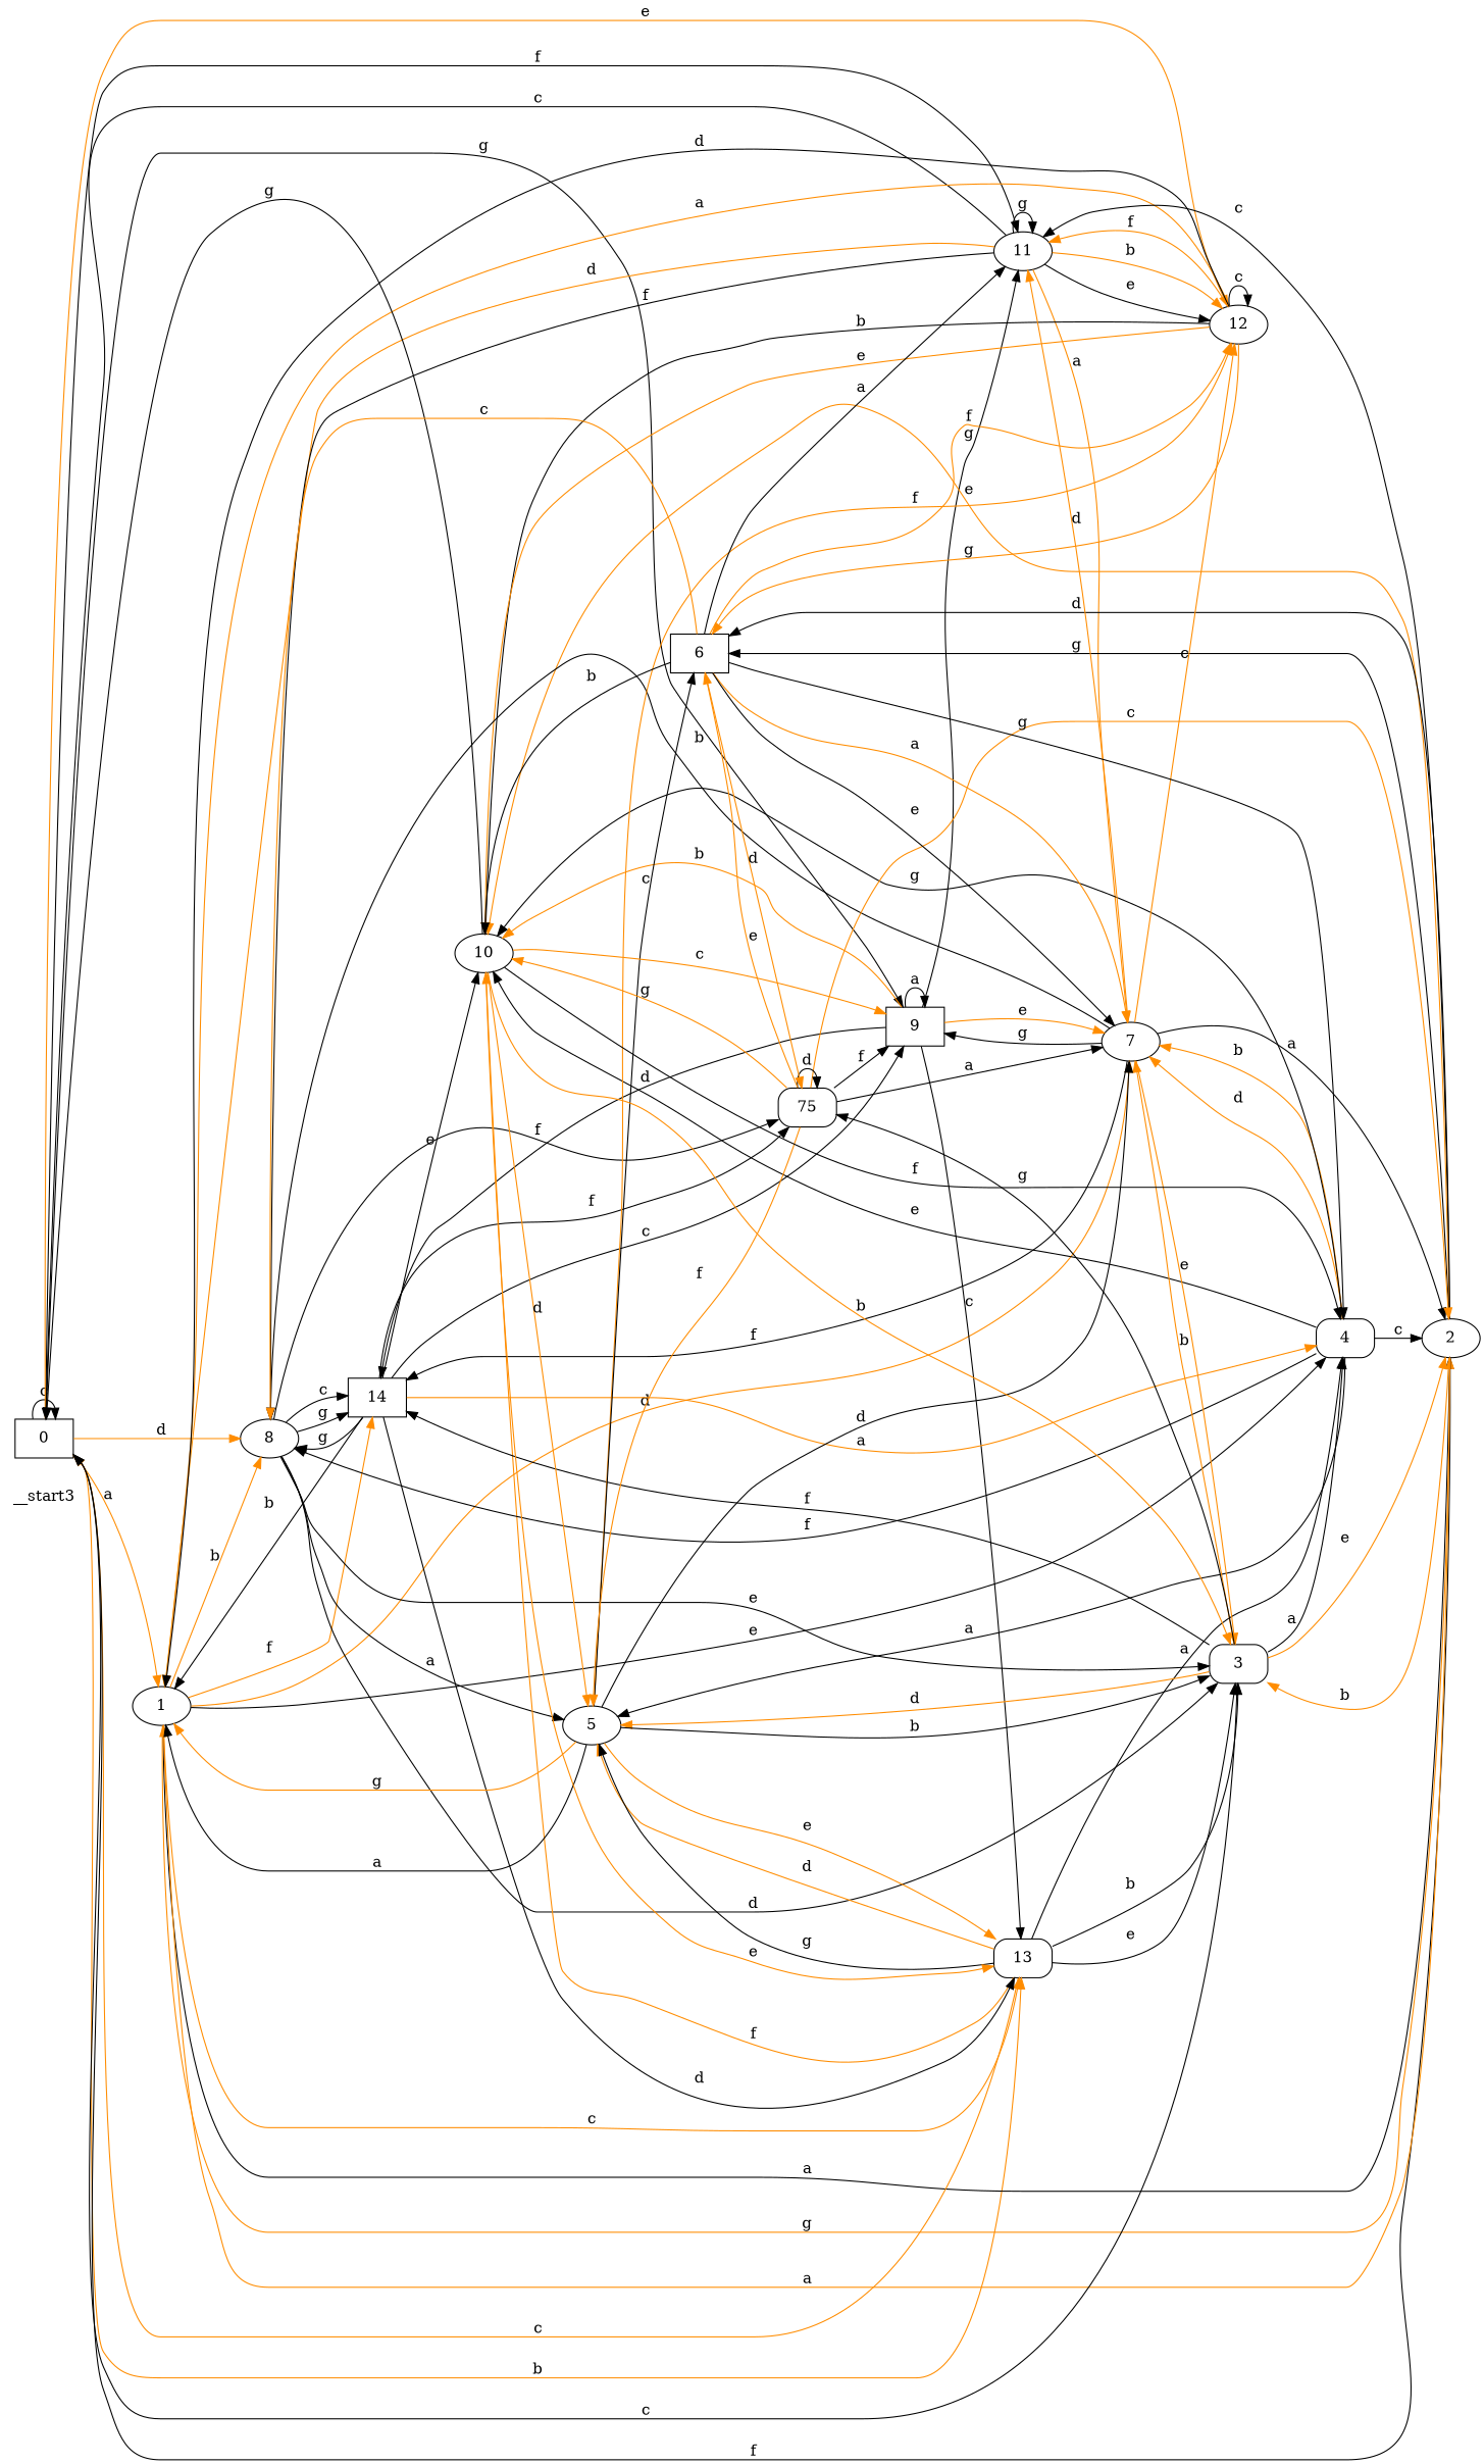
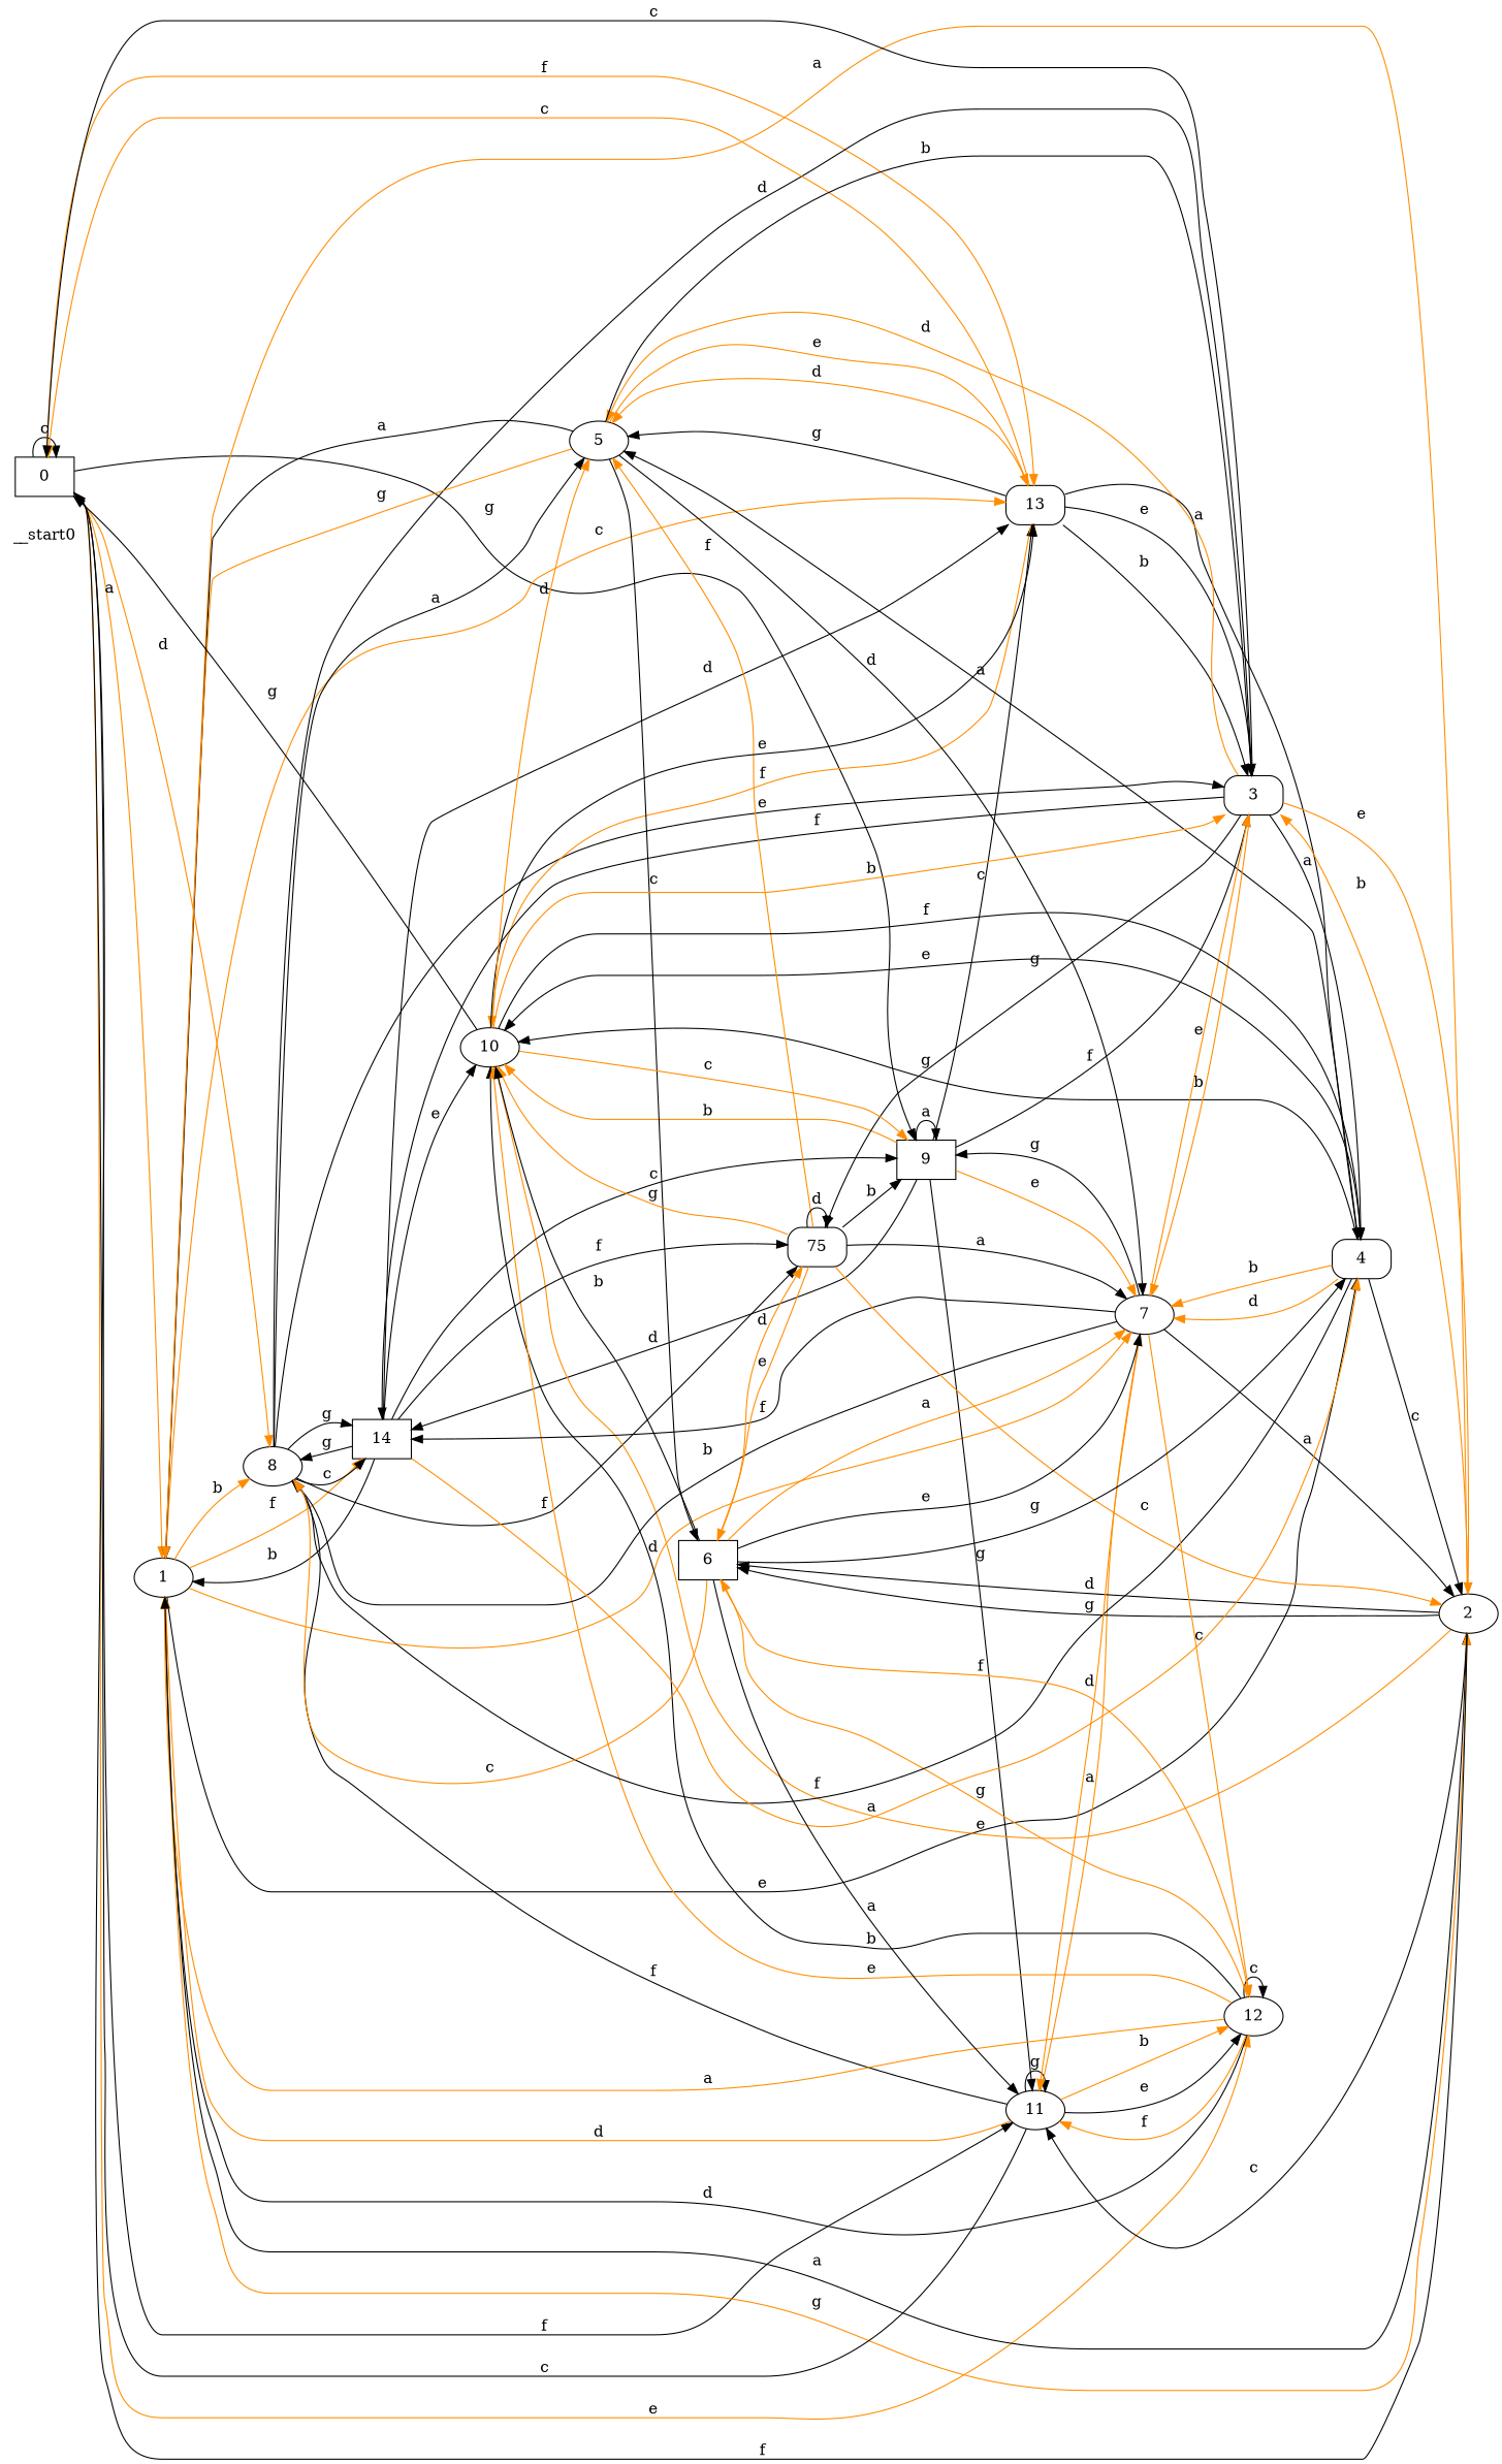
  digraph {
    rankdir=LR
    node [shape=box color=black fillcolor=white style=filled]
    edge [color=black]
-   __start0 [shape=none label=__start3 color="" fillcolor="" style=""]
+   __start0 [shape=none color="" fillcolor="" style=""]
    n2 [label=0]
    n3 [label=1 shape=ellipse style="rounded,filled"]
    n4 [label=8 shape=ellipse style="rounded,filled"]
    n5 [label=9]
    n6 [label=11 shape=ellipse]
    n7 [label=12 shape=ellipse]
    n8 [label=13 style="rounded,filled"]
    n9 [label=2 shape=ellipse style="rounded,filled"]
    n10 [label=4 style="rounded,filled"]
    n11 [label=7 shape=ellipse]
    n12 [label=14]
    n13 [label=3 style="rounded,filled"]
    n14 [label=5 shape=ellipse]
    n15 [label=75 style="rounded,filled"]
    n16 [label=10 shape=ellipse]
    n17 [label=6]
    n2 -> n2 [label=c]
    n2 -> n3 [color=darkorange label=a]
    n2 -> n4 [color=darkorange label=d]
    n2 -> n5 [label=g]
    n2 -> n6 [label=f]
    n2 -> n7 [color=darkorange label=e]
-   n2 -> n8 [color=darkorange label=b]
+   n2 -> n8 [color=darkorange label=f]
    n3 -> n4 [color=darkorange label=b]
    n3 -> n8 [color=darkorange label=c]
    n3 -> n9 [label=a]
    n3 -> n9 [color=darkorange label=g]
    n3 -> n10 [label=e]
    n3 -> n11 [color=darkorange label=d]
    n3 -> n12 [color=darkorange label=f]
    n4 -> n12 [label=c]
    n4 -> n12 [label=g]
    n4 -> n13 [label=d]
    n4 -> n13 [label=e]
    n4 -> n14 [label=a]
    n4 -> n15 [label=f]
    n5 -> n5 [label=a]
    n5 -> n6 [label=g]
    n5 -> n8 [label=c]
    n5 -> n11 [color=darkorange label=e]
    n5 -> n12 [label=d]
+   n5 -> n13 [label=f]
    n5 -> n16 [color=darkorange label=b]
    n6 -> n2 [label=c]
    n6 -> n3 [color=darkorange label=d]
    n6 -> n4 [label=f]
    n6 -> n6 [label=g]
    n6 -> n7 [color=darkorange label=b]
    n6 -> n7 [label=e]
    n6 -> n11 [color=darkorange label=a]
    n7 -> n3 [color=darkorange label=a]
    n7 -> n3 [label=d]
    n7 -> n6 [color=darkorange label=f]
    n7 -> n7 [label=c]
    n7 -> n16 [label=b]
    n7 -> n16 [color=darkorange label=e]
    n7 -> n17 [color=darkorange label=g]
    n8 -> n2 [color=darkorange label=c]
    n8 -> n10 [label=a]
    n8 -> n13 [label=b]
    n8 -> n13 [label=e]
    n8 -> n14 [color=darkorange label=d]
    n8 -> n14 [label=g]
    n8 -> n16 [color=darkorange label=f]
    n9 -> n2 [label=f]
    n9 -> n3 [color=darkorange label=a]
    n9 -> n6 [label=c]
    n9 -> n13 [color=darkorange label=b]
    n9 -> n16 [color=darkorange label=e]
    n9 -> n17 [label=d]
    n9 -> n17 [label=g]
    n10 -> n4 [label=f]
    n10 -> n9 [label=c]
    n10 -> n11 [color=darkorange label=b]
    n10 -> n11 [color=darkorange label=d]
    n10 -> n14 [label=a]
    n10 -> n16 [label=e]
    n10 -> n16 [label=g]
    n11 -> n4 [label=b]
    n11 -> n5 [label=g]
    n11 -> n6 [color=darkorange label=d]
    n11 -> n7 [color=darkorange label=c]
    n11 -> n9 [label=a]
    n11 -> n12 [label=f]
    n11 -> n13 [color=darkorange label=e]
    n12 -> n3 [label=b]
    n12 -> n4 [label=g]
    n12 -> n5 [label=c]
    n12 -> n8 [label=d]
    n12 -> n10 [color=darkorange label=a]
    n12 -> n15 [label=f]
    n12 -> n16 [label=e]
    n13 -> n2 [label=c]
    n13 -> n9 [color=darkorange label=e]
    n13 -> n10 [label=a]
    n13 -> n11 [color=darkorange label=b]
    n13 -> n12 [label=f]
    n13 -> n14 [color=darkorange label=d]
    n13 -> n15 [label=g]
    n14 -> n3 [label=a]
    n14 -> n3 [color=darkorange label=g]
-   n14 -> n7 [color=darkorange label=f]
    n14 -> n8 [color=darkorange label=e]
    n14 -> n11 [label=d]
    n14 -> n13 [label=b]
    n14 -> n17 [label=c]
-   n15 -> n5 [label=f]
+   n15 -> n5 [label=b]
    n15 -> n9 [color=darkorange label=c]
    n15 -> n11 [label=a]
    n15 -> n14 [color=darkorange label=f]
    n15 -> n15 [label=d]
    n15 -> n16 [color=darkorange label=g]
    n15 -> n17 [color=darkorange label=e]
    n16 -> n2 [label=g]
    n16 -> n5 [color=darkorange label=c]
-   n16 -> n8 [color=darkorange label=e]
+   n16 -> n8 [label=e]
    n16 -> n10 [label=f]
    n16 -> n13 [color=darkorange label=b]
    n16 -> n14 [color=darkorange label=d]
    n17 -> n4 [color=darkorange label=c]
    n17 -> n6 [label=a]
    n17 -> n7 [color=darkorange label=f]
    n17 -> n10 [label=g]
    n17 -> n11 [color=darkorange label=a]
    n17 -> n11 [label=e]
    n17 -> n15 [color=darkorange label=d]
    n17 -> n16 [label=b]
  }
